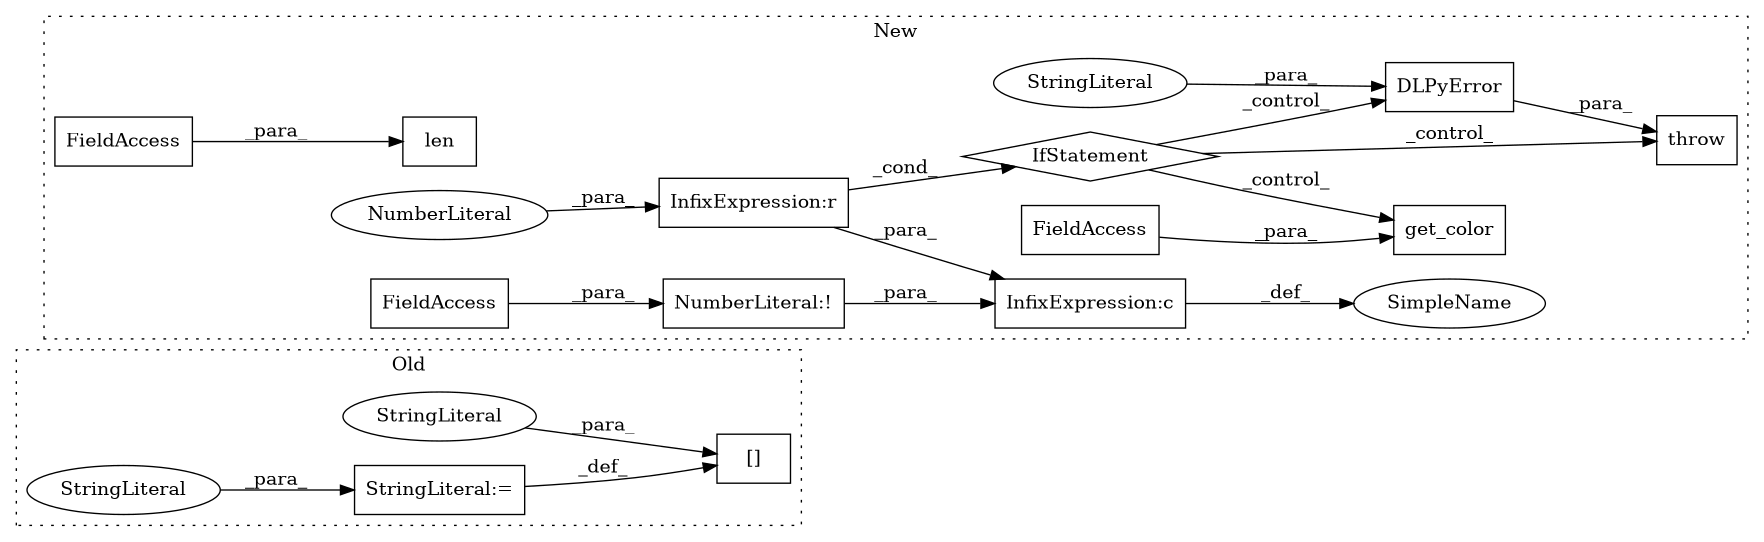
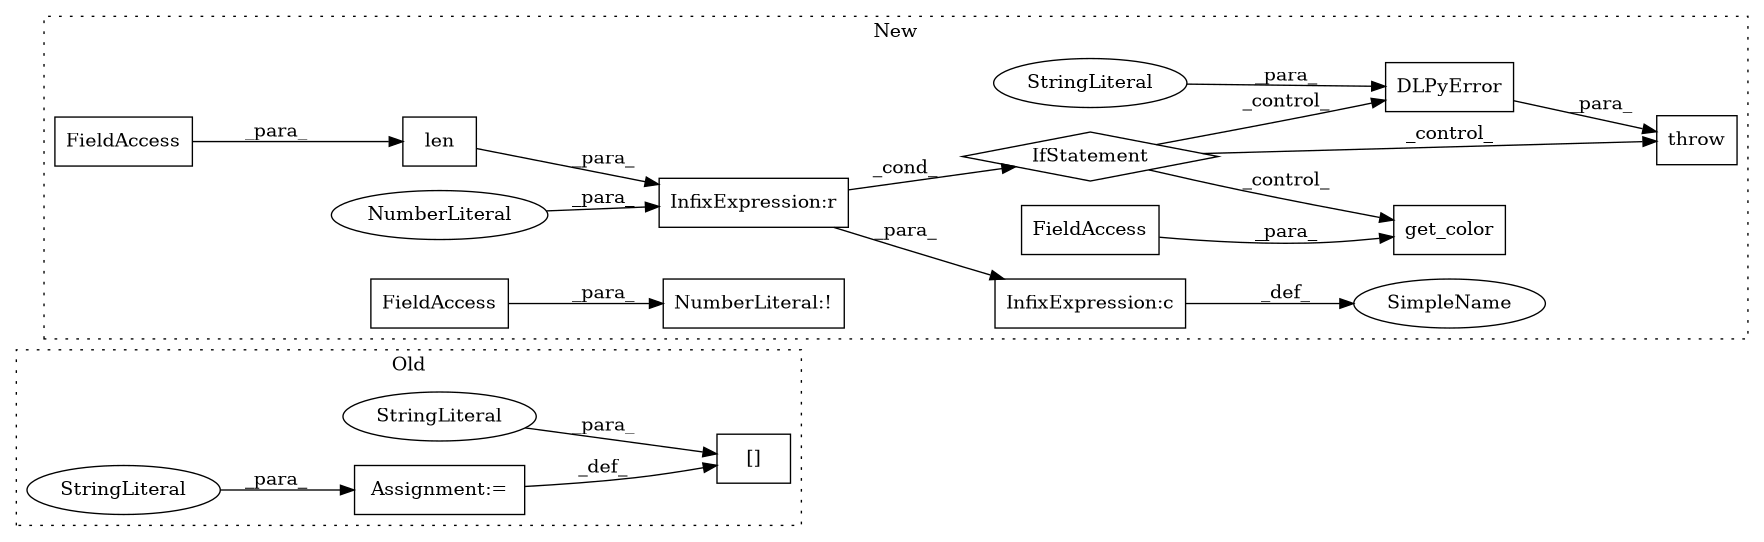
  digraph {
    rankdir=LR
    node [a=45 l=6 shape=box]
    n1 [a=2 l="7,1" label="[]" s="10818,10831"]
    n2 [label=StringLiteral s=10825 shape=ellipse]
-   n3 [a=7 l=1 label="StringLiteral:=" s=10832]
+   n3 [a=7 l=1 label="Assignment:=" s=10832]
    n4 [l=8 label=StringLiteral s=10833 shape=ellipse]
    n5 [a=32 l="10,1" label=DLPyError s="16217,16275"]
    n6 [a=42 label=SimpleName shape=ellipse l=""]
    n7 [a=53 label=throw s=16211]
    n8 [l=48 label=StringLiteral s=16227 shape=ellipse]
    n9 [a=27 l=3 label="InfixExpression:r" s=16196]
    n10 [a=34 l=1 label=NumberLiteral s=16199 shape=ellipse]
    n11 [a=32 l="4,1" label=len s="16185,16195"]
    n12 [a=22 label=FieldAccess s=16189]
    n13 [a=25 l="4,2" label=IfStatement s="16168,16201" shape=diamond]
    n14 [a=38 l=1 label="NumberLiteral:!" s=16172]
    n15 [a=27 l=4 label="InfixExpression:c" s=16180]
    n16 [a=22 l=7 label=FieldAccess s=16173]
    n17 [a=32 l="10,1" label=get_color s="16453,16472"]
    n18 [a=22 l=9 label=FieldAccess s=16463]
    subgraph cluster_1 {
      label=Old
      style=dotted
      n1
      n2
      n3
      n4
    }
    subgraph cluster_2 {
      label=New
      style=dotted
      n5
      n6
      n7
      n8
      n9
      n10
      n11
      n12
      n13
      n14
      n15
      n16
      n17
      n18
    }
    n2 -> n1 [label=_para_]
    n3 -> n1 [label=_def_]
    n4 -> n3 [label=_para_]
    n5 -> n7 [label=_para_]
    n8 -> n5 [label=_para_]
    n9 -> n13 [label=_cond_]
    n9 -> n15 [label=_para_]
    n10 -> n9 [label=_para_]
+   n11 -> n9 [label=_para_]
    n12 -> n11 [label=_para_]
    n13 -> n5 [label=_control_]
    n13 -> n7 [label=_control_]
    n13 -> n17 [label=_control_]
-   n14 -> n15 [label=_para_]
    n15 -> n6 [label=_def_]
    n16 -> n14 [label=_para_]
    n18 -> n17 [label=_para_]
  }
